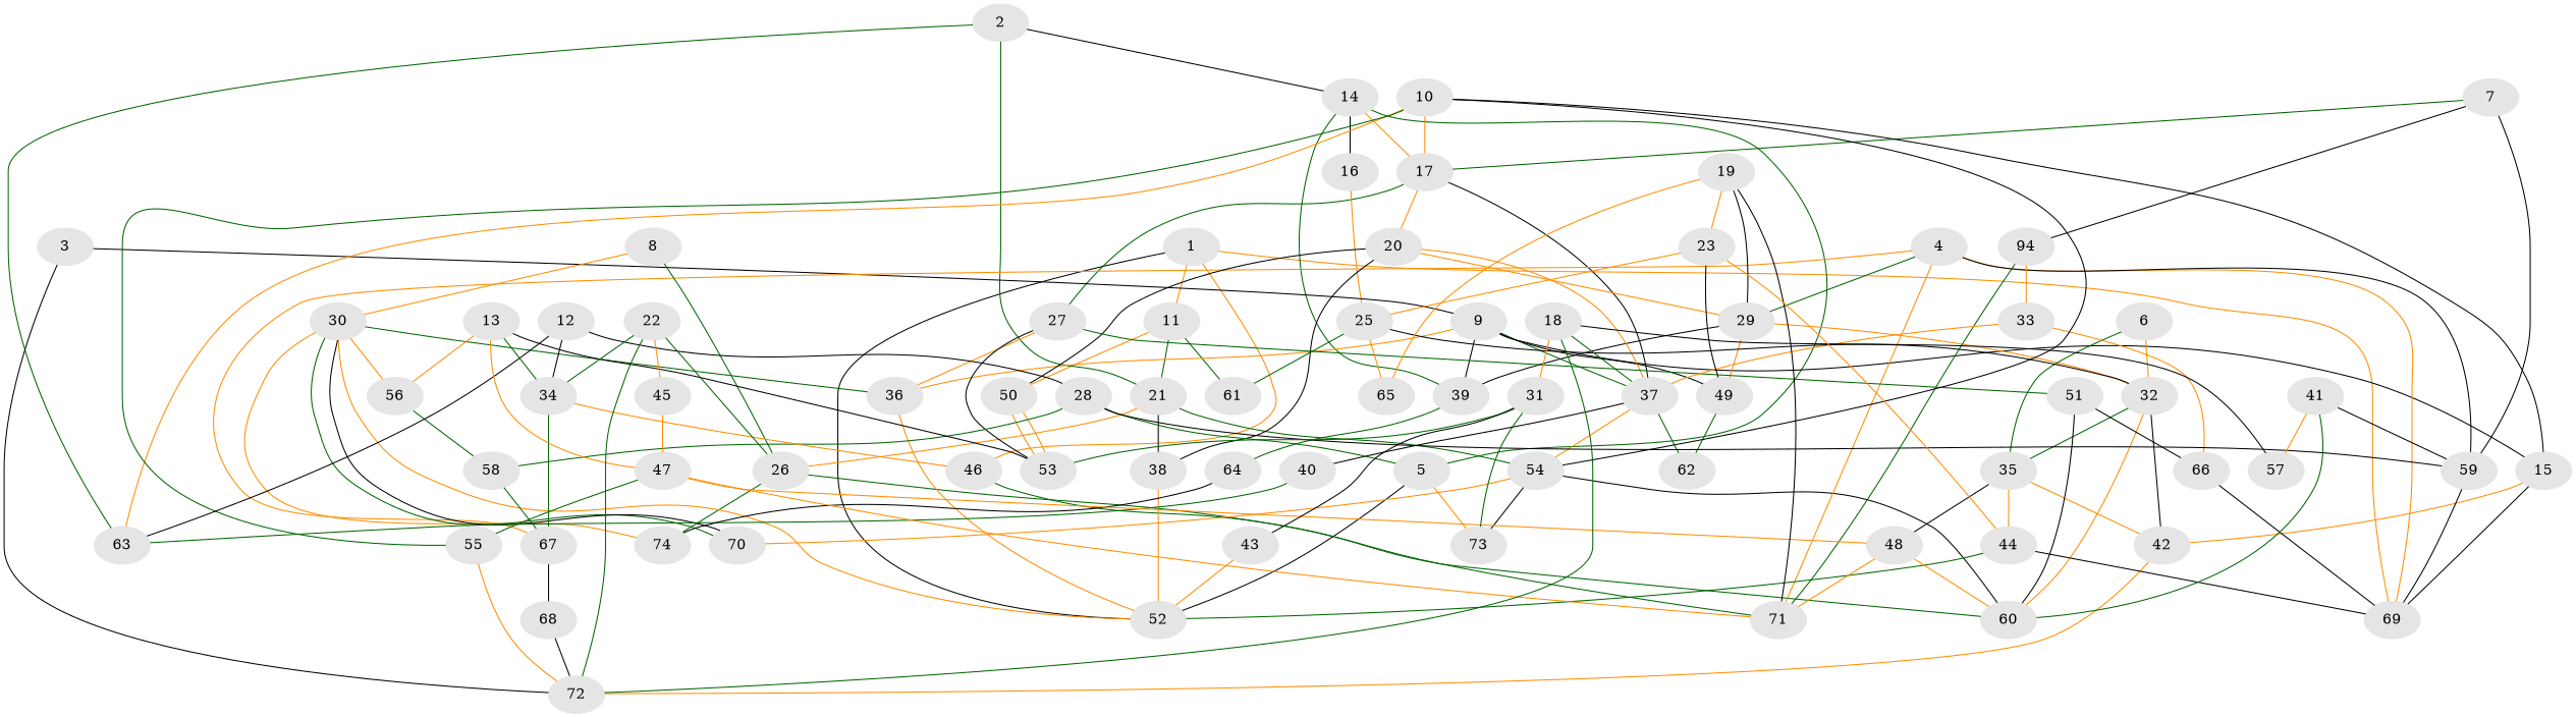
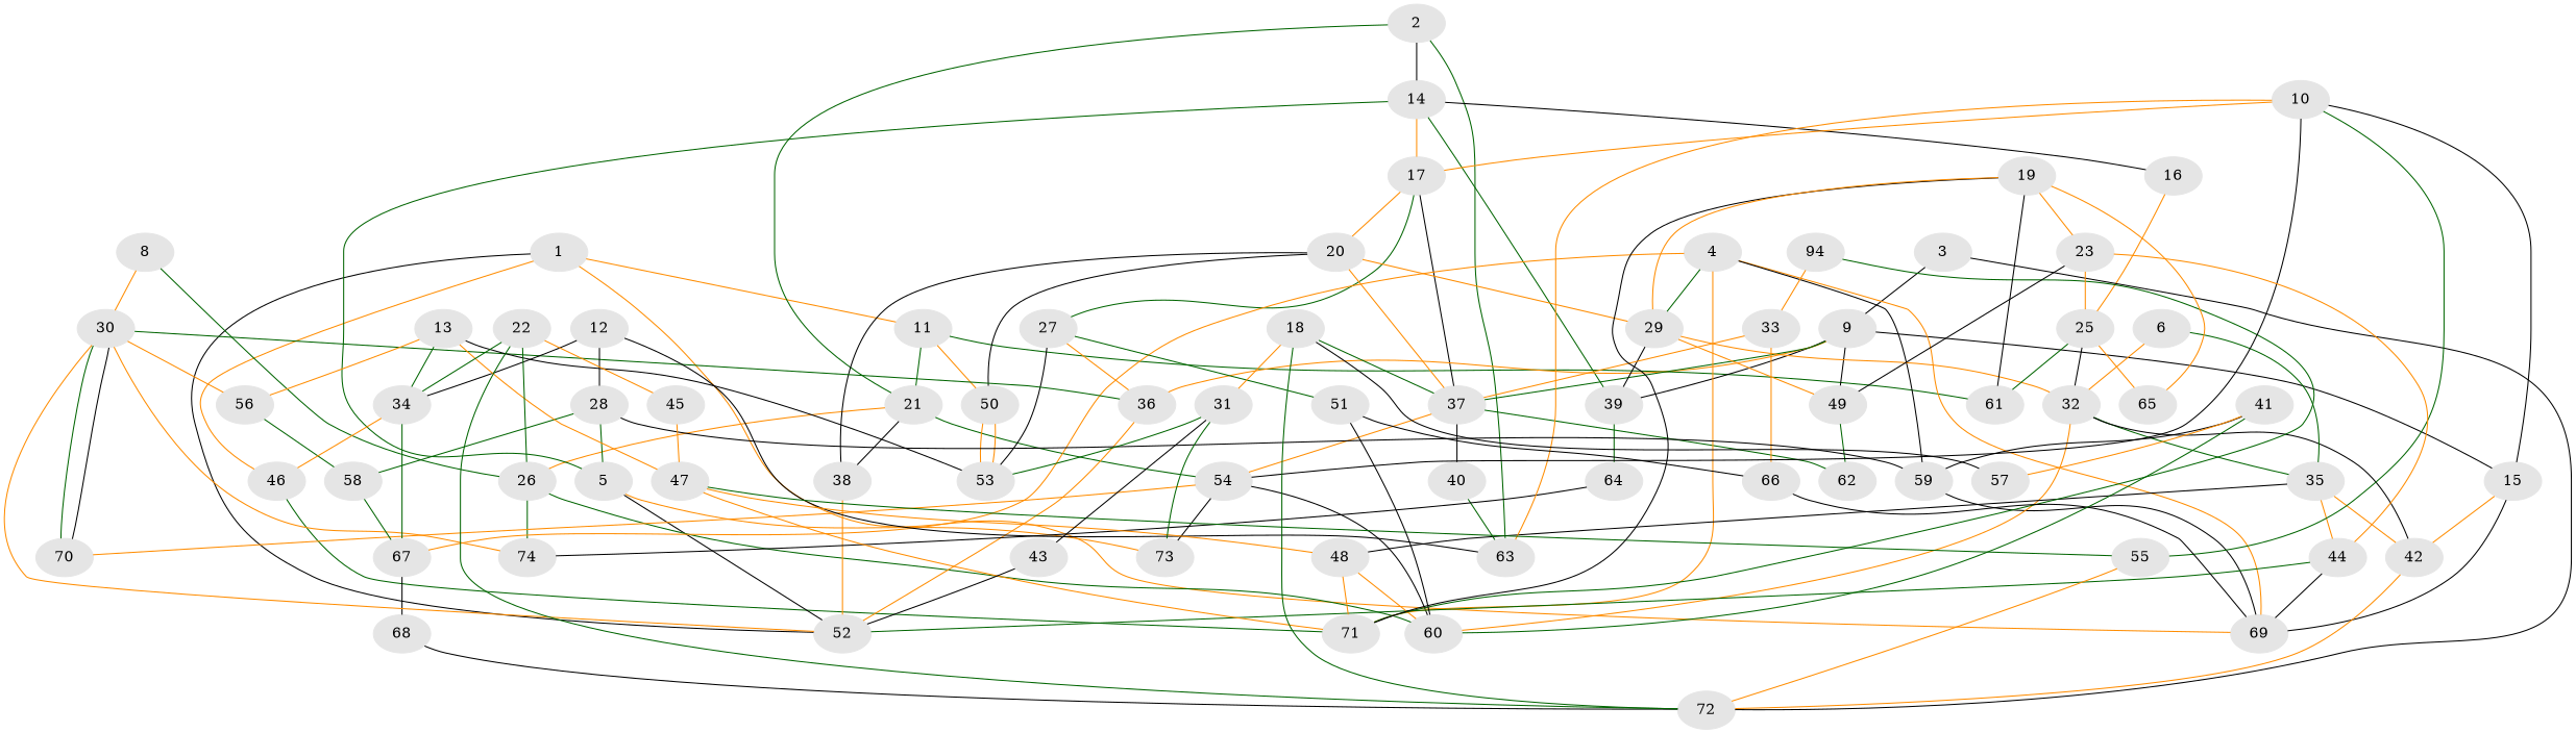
  graph {
    node [color=gray90 style=filled]
    edge [color=darkorange]
    1
    11
    46
    52
    69
    21
    50
    61
    71
    2
    14
    63
    5
    17
    39
    16
    26
    54
    38
    3
    9
    72
    15
    36
    37
    49
    4
    29
    59
    67
    32
    68
    73
    6
    35
    42
    60
    44
    48
-   7
    n41 [label=94]
    20
    27
    33
    8
    30
    74
    56
    70
    40
    62
    64
    10
    55
    53
    12
    28
    34
    58
    13
    47
    25
    43
    65
    51
    18
    31
    57
    19
    23
    22
    45
    66
    41
    1 -- 11
    1 -- 46
    1 -- 52 [color=black]
    1 -- 69
    11 -- 21 [color=darkgreen]
    11 -- 50
    11 -- 61 [color=darkgreen]
    46 -- 71 [color=darkgreen]
    21 -- 26
    21 -- 54 [color=darkgreen]
    21 -- 38 [color=black]
    50 -- 53
    50 -- 53
    2 -- 21 [color=darkgreen]
    2 -- 14 [color=black]
    2 -- 63 [color=darkgreen]
    14 -- 5 [color=darkgreen]
    14 -- 17
    14 -- 39 [color=darkgreen]
    14 -- 16 [color=black]
    5 -- 52 [color=black]
    5 -- 73
    17 -- 37 [color=black]
    17 -- 20
    17 -- 27 [color=darkgreen]
    39 -- 64 [color=darkgreen]
    16 -- 25
    26 -- 60 [color=darkgreen]
    26 -- 74 [color=darkgreen]
    54 -- 73 [color=black]
    54 -- 60 [color=black]
    54 -- 70
    38 -- 52
    3 -- 9 [color=black]
    3 -- 72 [color=black]
    9 -- 39 [color=black]
    9 -- 15 [color=black]
    9 -- 36
    9 -- 37 [color=darkgreen]
    9 -- 49 [color=black]
    15 -- 69 [color=black]
    15 -- 42
    36 -- 52
    37 -- 54
    37 -- 40 [color=black]
    37 -- 62 [color=darkgreen]
    49 -- 62 [color=darkgreen]
    4 -- 69
    4 -- 71
    4 -- 29 [color=darkgreen]
    4 -- 59 [color=black]
    4 -- 67
    29 -- 39 [color=black]
    29 -- 49
    29 -- 32
    59 -- 69 [color=black]
    67 -- 68 [color=black]
    32 -- 35 [color=darkgreen]
    32 -- 42 [color=black]
    32 -- 60
    68 -- 72 [color=black]
    6 -- 32
    6 -- 35 [color=darkgreen]
    35 -- 42
    35 -- 44
    35 -- 48 [color=black]
    42 -- 72
    44 -- 52 [color=darkgreen]
    44 -- 69 [color=black]
    48 -- 71
    48 -- 60
-   7 -- 17 [color=darkgreen]
-   7 -- 59 [color=black]
-   7 -- n41 [color=black]
    n41 -- 71 [color=darkgreen]
    n41 -- 33
    20 -- 50 [color=black]
    20 -- 38 [color=black]
    20 -- 37
    20 -- 29
    27 -- 36
    27 -- 53 [color=black]
    27 -- 51 [color=darkgreen]
    33 -- 37
    33 -- 66
    8 -- 26 [color=darkgreen]
    8 -- 30
    30 -- 52
    30 -- 36 [color=darkgreen]
    30 -- 74
    30 -- 56
    30 -- 70 [color=darkgreen]
    30 -- 70 [color=black]
    56 -- 58 [color=darkgreen]
    40 -- 63 [color=darkgreen]
    64 -- 74 [color=black]
    10 -- 63
    10 -- 17
    10 -- 54 [color=black]
    10 -- 15 [color=black]
    10 -- 55 [color=darkgreen]
    55 -- 72
    12 -- 63 [color=black]
    12 -- 28 [color=black]
    12 -- 34 [color=black]
    28 -- 5 [color=darkgreen]
    28 -- 59 [color=black]
    28 -- 58 [color=darkgreen]
    34 -- 46
    34 -- 67 [color=darkgreen]
    58 -- 67 [color=darkgreen]
    13 -- 56
    13 -- 53 [color=black]
    13 -- 34 [color=darkgreen]
    13 -- 47
    47 -- 71
    47 -- 48
    47 -- 55 [color=darkgreen]
    25 -- 61 [color=darkgreen]
    25 -- 32 [color=black]
    25 -- 65
-   43 -- 52
+   43 -- 52 [color=black]
    51 -- 60 [color=black]
    51 -- 66 [color=black]
    18 -- 72 [color=darkgreen]
    18 -- 37 [color=darkgreen]
    18 -- 31
    18 -- 57 [color=black]
    31 -- 73 [color=darkgreen]
    31 -- 53 [color=darkgreen]
    31 -- 43 [color=black]
+   19 -- 61 [color=black]
    19 -- 71 [color=black]
-   19 -- 29 [color=black]
+   19 -- 29
    19 -- 65
    19 -- 23
    23 -- 49 [color=black]
    23 -- 44
    23 -- 25
    22 -- 26 [color=darkgreen]
    22 -- 72 [color=darkgreen]
    22 -- 34 [color=darkgreen]
    22 -- 45
    45 -- 47
    66 -- 69 [color=black]
    41 -- 59 [color=black]
    41 -- 60 [color=darkgreen]
    41 -- 57
  }
